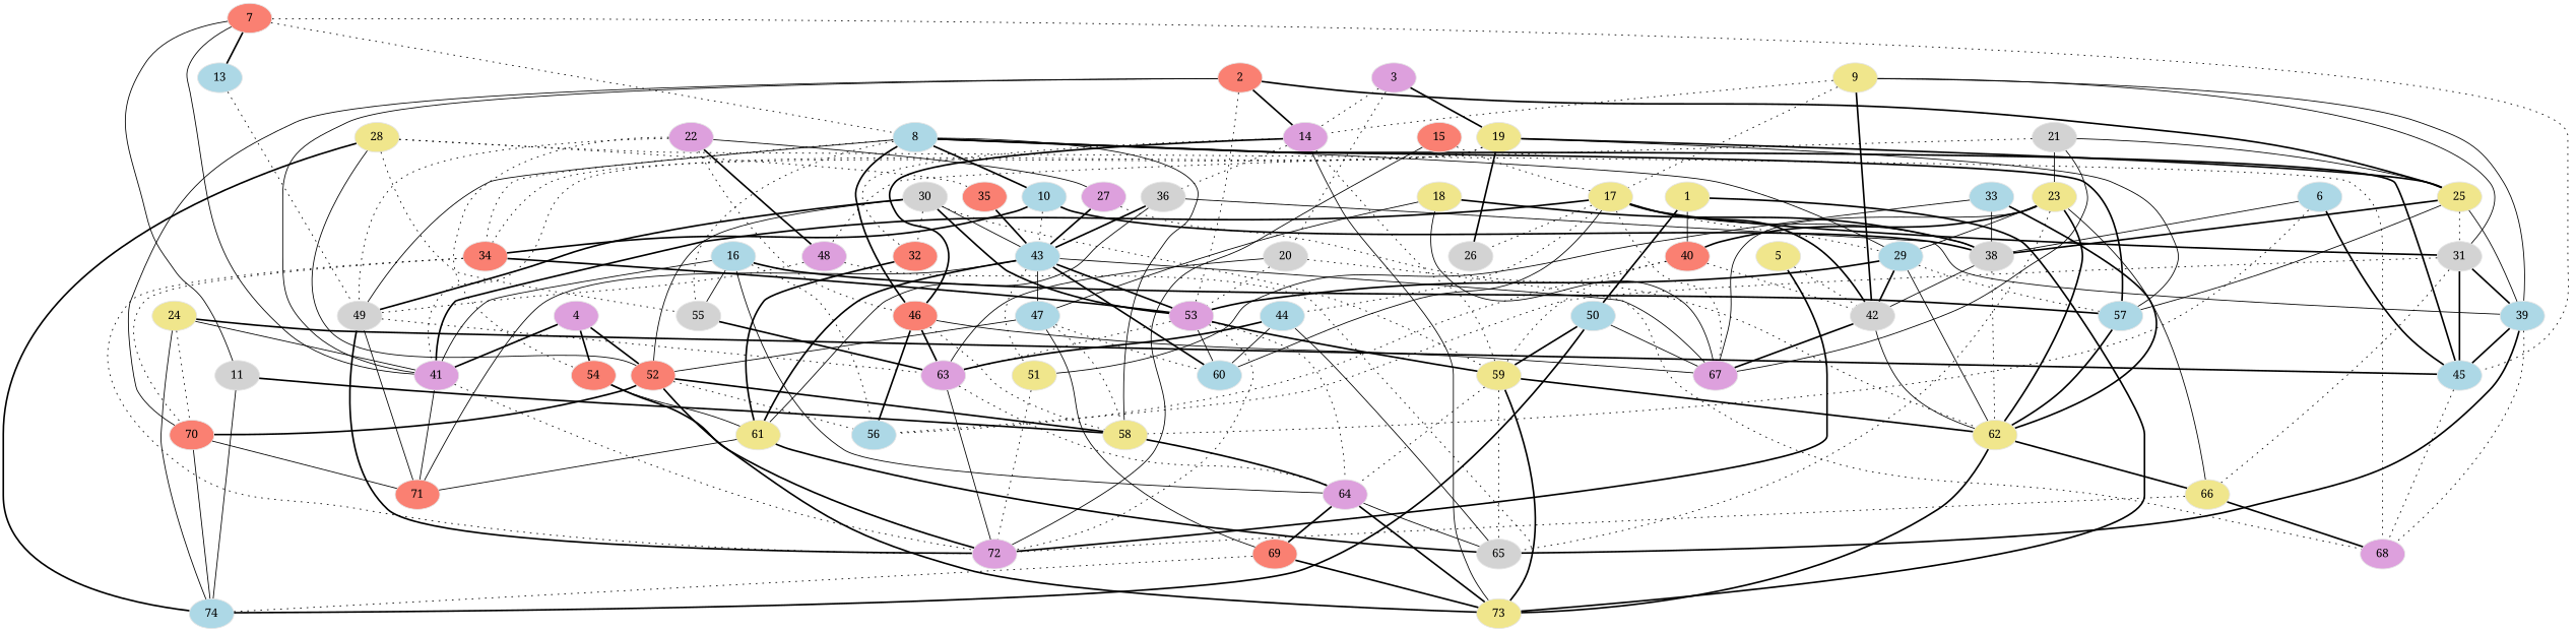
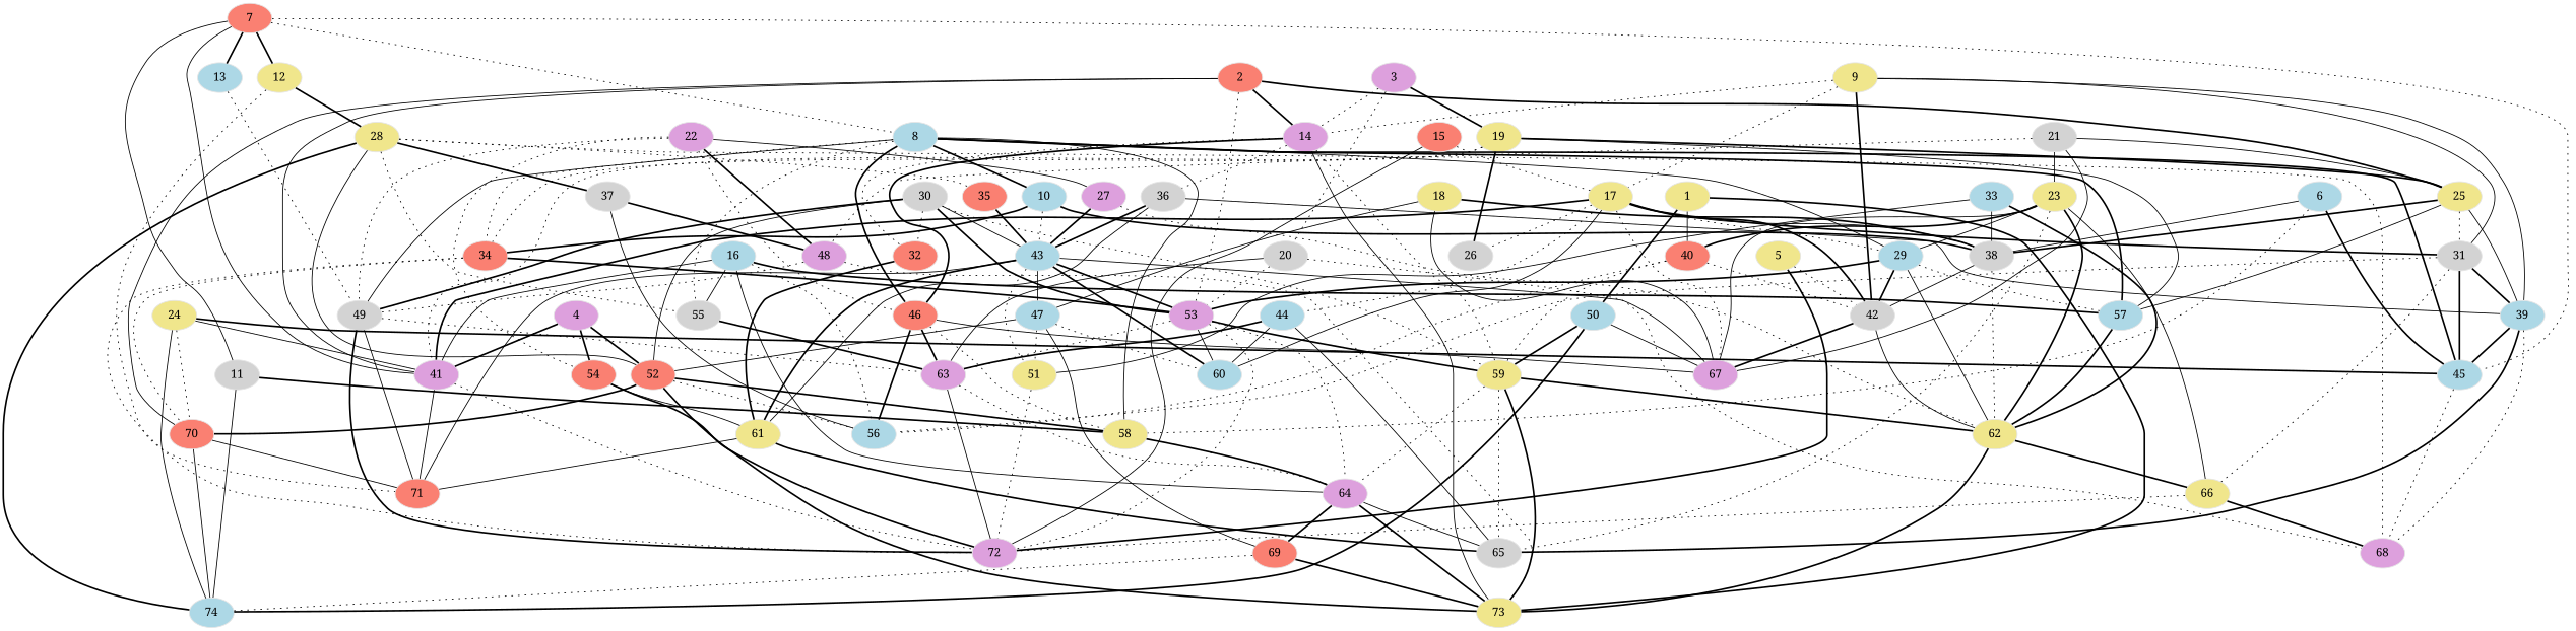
  graph {
    fontname="Noto Serif"
    node [color=gray90 fillcolor=khaki fontname="Noto Serif" style=filled]
    edge [fontname="Noto Serif" style=bold weight=1.0]
    40 [fillcolor=salmon]
    1
    50 [fillcolor=lightblue]
    73
    42 [fillcolor=lightgrey]
    59
    56 [fillcolor=lightblue]
    74 [fillcolor=lightblue]
    67 [fillcolor=plum]
    2 [fillcolor=salmon]
    14 [fillcolor=plum]
    25
    41 [fillcolor=plum]
    53 [fillcolor=plum]
    70 [fillcolor=salmon]
    46 [fillcolor=salmon]
    32 [fillcolor=salmon]
    36 [fillcolor=lightgrey]
    38 [fillcolor=lightgrey]
    57 [fillcolor=lightblue]
    31 [fillcolor=lightgrey]
    39 [fillcolor=lightblue]
    35 [fillcolor=salmon]
    43 [fillcolor=lightblue]
    72 [fillcolor=plum]
    71 [fillcolor=salmon]
    64 [fillcolor=plum]
    60 [fillcolor=lightblue]
    63 [fillcolor=plum]
    3 [fillcolor=plum]
    19
    20 [fillcolor=lightgrey]
    34 [fillcolor=salmon]
    26 [fillcolor=lightgrey]
    68 [fillcolor=plum]
    4 [fillcolor=plum]
    52 [fillcolor=salmon]
    54 [fillcolor=salmon]
    58
    61
    5
    62
    6 [fillcolor=lightblue]
    45 [fillcolor=lightblue]
    7 [fillcolor=salmon]
    8 [fillcolor=lightblue]
    11 [fillcolor=lightgrey]
+   12
    13 [fillcolor=lightblue]
    10 [fillcolor=lightblue]
    29 [fillcolor=lightblue]
    49 [fillcolor=lightgrey]
    55 [fillcolor=lightgrey]
    28
    9
    17
    44 [fillcolor=lightblue]
    66
    65 [fillcolor=lightgrey]
    47 [fillcolor=lightblue]
    51
+   37 [fillcolor=lightgrey]
    15 [fillcolor=salmon]
    16 [fillcolor=lightblue]
    69 [fillcolor=salmon]
    18
    21 [fillcolor=lightgrey]
    23
    48 [fillcolor=plum]
    22 [fillcolor=plum]
    27 [fillcolor=plum]
    24
    30 [fillcolor=lightgrey]
    33 [fillcolor=lightblue]
    40 -- 42 [style=dotted]
    40 -- 59 [style=dotted]
    40 -- 56 [style=dotted]
    1 -- 40 [style=solid]
    1 -- 50
    1 -- 73
    50 -- 59
    50 -- 74
    50 -- 67 [style=solid]
    42 -- 67
    42 -- 62 [style=solid]
    59 -- 73
    59 -- 64 [style=dotted]
    59 -- 62
    59 -- 65 [style=dotted weight=2.0]
    2 -- 14
    2 -- 25
    2 -- 41 [style=solid]
    2 -- 53 [style=dotted]
    2 -- 70 [style=solid]
    14 -- 73 [style=solid]
    14 -- 59 [style=dotted]
    14 -- 46
    14 -- 32 [style=dotted]
    14 -- 36 [style=dotted]
    25 -- 38
    25 -- 57 [style=solid]
    25 -- 31 [style=dotted]
    25 -- 39 [style=solid]
    41 -- 72 [style=dotted]
    41 -- 71 [style=solid]
    53 -- 59
    53 -- 72 [style=dotted]
    53 -- 64 [style=dotted]
    53 -- 60 [style=solid]
    53 -- 63 [style=dotted]
    70 -- 74 [style=solid]
    70 -- 71 [style=solid]
    46 -- 56
    46 -- 67 [style=solid]
    46 -- 63
    46 -- 58 [style=dotted]
    32 -- 61
    36 -- 39 [style=solid]
    36 -- 43
    36 -- 61 [style=solid]
    38 -- 42 [style=solid]
    38 -- 62 [style=dotted]
    57 -- 62
    31 -- 56 [style=dotted]
    31 -- 39 [weight=2.0]
    31 -- 45
    31 -- 66 [style=dotted]
    39 -- 68 [style=dotted]
    39 -- 45
    39 -- 65
    35 -- 43
    43 -- 67 [style=solid]
    43 -- 53
    43 -- 71 [style=solid]
    43 -- 60
    43 -- 61
    43 -- 47 [style=solid]
    43 -- 51 [style=dotted weight=2.0]
    64 -- 73
    64 -- 65 [style=solid]
    64 -- 69
    63 -- 72 [style=solid]
    63 -- 64 [style=dotted]
    3 -- 14 [style=dotted]
    3 -- 19
    3 -- 20 [style=dotted]
    19 -- 25
    19 -- 41 [style=dotted]
    19 -- 57 [style=solid]
    19 -- 34 [style=dotted]
    19 -- 26
    20 -- 53 [style=dotted]
    20 -- 63 [style=solid]
    20 -- 68 [style=dotted]
    34 -- 53
    34 -- 70 [style=dotted]
    34 -- 72 [style=dotted]
    4 -- 41
    4 -- 52
    4 -- 54
    52 -- 73
    52 -- 56 [style=dotted]
    52 -- 70
    52 -- 58
    54 -- 72
    54 -- 61 [style=solid weight=2.0]
    58 -- 64
    61 -- 71 [style=solid]
    61 -- 65
    5 -- 42 [style=dotted]
    5 -- 72
    62 -- 73
    62 -- 66
    6 -- 38 [style=solid]
    6 -- 58 [style=dotted]
    6 -- 45
    45 -- 68 [style=dotted]
    7 -- 41 [style=solid]
    7 -- 45 [style=dotted]
    7 -- 8 [style=dotted]
    7 -- 11 [style=solid]
+   7 -- 12
    7 -- 13
    8 -- 46
    8 -- 57
    8 -- 34 [style=dotted]
    8 -- 58 [style=solid]
    8 -- 45
    8 -- 10
    8 -- 29 [style=solid]
    8 -- 49 [style=solid]
    8 -- 55 [style=dotted]
    11 -- 74 [style=solid]
    11 -- 58
+   12 -- 71 [style=dotted]
+   12 -- 28
    13 -- 49 [style=dotted]
    10 -- 38
    10 -- 43 [style=dotted]
    10 -- 34
    29 -- 42
    29 -- 53
    29 -- 57 [style=dotted]
    29 -- 62 [style=solid]
    49 -- 72
    49 -- 71 [style=solid]
    49 -- 63 [style=dotted]
    55 -- 63
    28 -- 74
    28 -- 35 [style=dotted]
    28 -- 68 [style=dotted]
    28 -- 52 [style=solid]
    28 -- 55 [style=dotted]
+   28 -- 37
    9 -- 42
    9 -- 14 [style=dotted]
    9 -- 31 [style=solid]
    9 -- 39 [style=solid]
    9 -- 17 [style=dotted]
    17 -- 42
    17 -- 67 [style=dotted]
    17 -- 41
    17 -- 38 [style=solid]
    17 -- 31
    17 -- 60 [style=solid]
    17 -- 26 [style=dotted]
    17 -- 29 [style=dotted]
    17 -- 44 [style=dotted]
    44 -- 60 [style=solid]
    44 -- 63
    44 -- 65 [style=solid weight=2.0]
    66 -- 72 [style=dotted]
    66 -- 68
    47 -- 60 [style=dotted]
    47 -- 52 [style=solid]
-   47 -- 58 [style=dotted]
+   47 -- 51 [style=dotted]
    47 -- 69 [style=solid]
    51 -- 72 [style=dotted]
+   37 -- 56 [style=solid]
+   37 -- 48
    15 -- 72 [style=solid]
    15 -- 17 [style=dotted]
    16 -- 56 [style=dotted]
    16 -- 41 [style=solid]
    16 -- 57
    16 -- 64 [style=solid]
    16 -- 55 [style=solid]
    69 -- 73
    69 -- 74 [style=dotted]
    18 -- 67 [style=solid]
    18 -- 38
    18 -- 47 [style=solid]
    21 -- 67 [style=solid]
    21 -- 25 [style=solid]
    21 -- 23 [style=solid weight=2.0]
    21 -- 48 [style=dotted]
    23 -- 40
    23 -- 67 [style=solid]
    23 -- 62
    23 -- 29 [style=solid]
    23 -- 66 [style=solid]
    23 -- 65 [style=dotted]
    48 -- 73 [style=dotted]
    48 -- 49 [style=dotted]
    22 -- 46 [style=dotted]
    22 -- 54 [style=dotted]
    22 -- 49 [style=dotted]
    22 -- 48
    22 -- 27 [style=solid]
    27 -- 43
    27 -- 62 [style=dotted]
    24 -- 74 [style=solid]
    24 -- 41 [style=solid]
    24 -- 70 [style=dotted]
    24 -- 45 [weight=2.0]
    30 -- 59 [style=dotted]
    30 -- 53
    30 -- 32 [style=dotted]
    30 -- 43 [style=solid]
    30 -- 52 [style=solid]
    30 -- 49
    33 -- 38 [style=solid weight=2.0]
    33 -- 62
    33 -- 51 [style=solid]
  }
